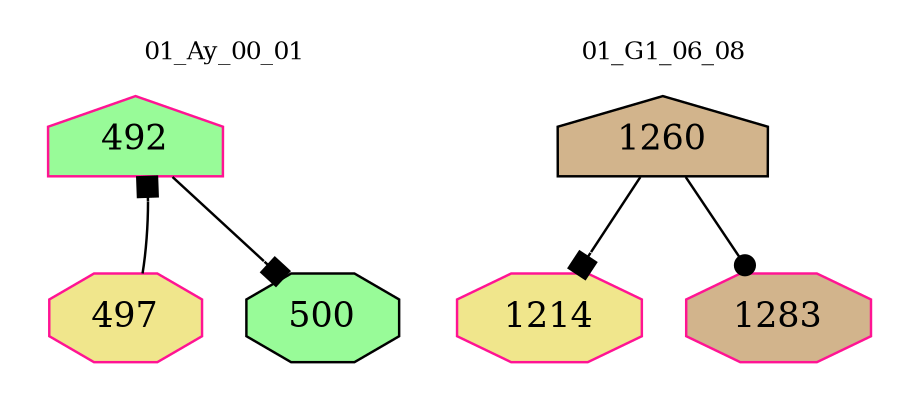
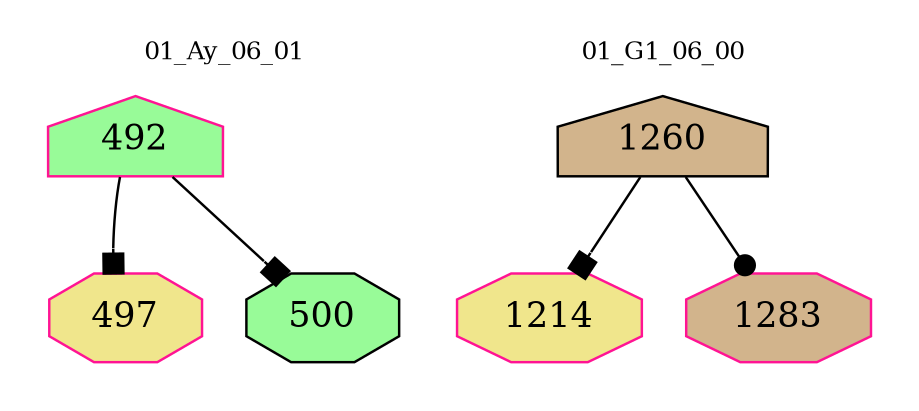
  digraph {
    node [color=deeppink fillcolor=palegreen shape=octagon style=filled]
    edge [arrowhead=box color=black]
    n1 [label=492 shape=house]
    n2 [fillcolor=khaki label=497]
    n3 [color=black label=500]
    n4 [color=black fillcolor=tan label=1260 shape=house]
    n5 [fillcolor=khaki label=1214]
    n6 [fillcolor=tan label=1283]
    subgraph cluster_1 {
      color=white
      fontsize=10
-     label="01_Ay_00_01"
+     label="01_Ay_06_01"
      n1
      n2
      n3
    }
    subgraph cluster_2 {
      color=white
      fontsize=10
-     label="01_G1_06_08"
+     label="01_G1_06_00"
      n4
      n5
      n6
    }
-   n2 -> n1
+   n1 -> n2
    n1 -> n3
    n4 -> n5
    n4 -> n6 [arrowhead=dot]
  }
